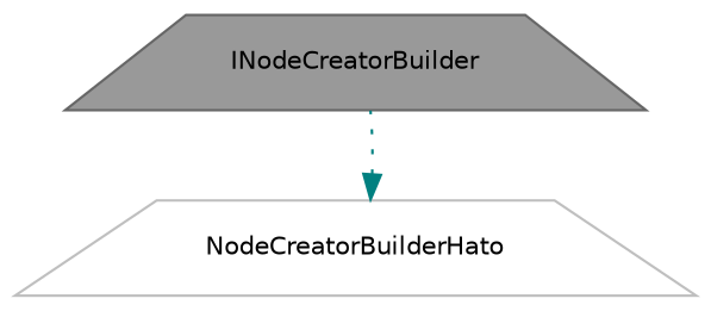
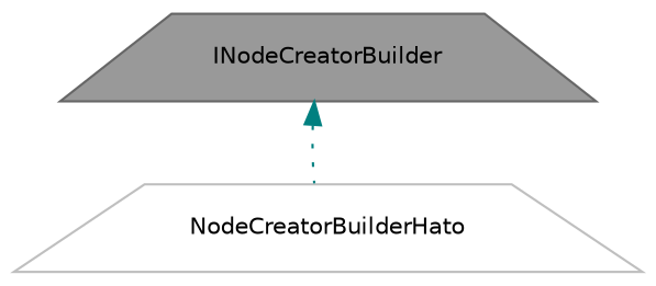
  digraph {
    node [fontname=Helvetica fontsize=10 shape=trapezium style=filled]
    n1 [color=gray40 fillcolor=grey60 fontcolor=black height=0.2 label=INodeCreatorBuilder width=0.4]
    n2 [color=grey75 fillcolor=white height=0.2 label=NodeCreatorBuilderHato width=0.4]
-   n2 -> n1 [color=teal dir=back fontname=Helvetica fontsize=10 labelfontname=Helvetica labelfontsize=10 style=dotted]
+   n1 -> n2 [color=teal dir=back fontname=Helvetica fontsize=10 labelfontname=Helvetica labelfontsize=10 style=dotted]
  }
